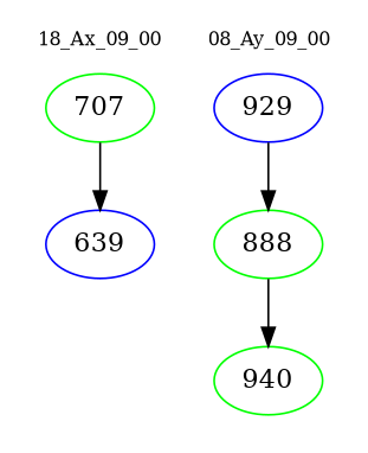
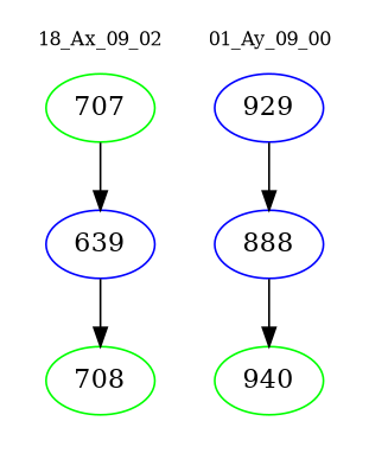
  digraph {
    node [color=green]
    edge [color=black]
    n1 [label=707]
    n2 [color=blue label=639]
+   n3 [label=708]
    n4 [color=blue label=929]
-   n5 [label=888]
+   n5 [color=blue label=888]
    n6 [label=940]
    subgraph cluster_1 {
      color=white
      fontsize=10
-     label="18_Ax_09_00"
+     label="18_Ax_09_02"
      n1
      n2
+     n3
    }
    subgraph cluster_2 {
      color=white
      fontsize=10
-     label="08_Ay_09_00"
+     label="01_Ay_09_00"
      n4
      n5
      n6
    }
    n1 -> n2
+   n2 -> n3
    n4 -> n5
    n5 -> n6
  }
